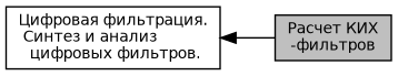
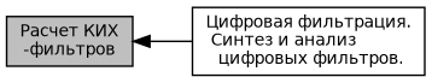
  digraph {
    rankdir=LR
    node [color=black fontname=Helvetica fontsize=10 shape=record style=filled]
    n1 [fillcolor=grey75 fontcolor=black height=0.2 label="Расчет КИХ\l-фильтров" width=0.4]
    n2 [fillcolor=white height=0.2 label="Цифровая фильтрация.\l Синтез и анализ\l цифровых фильтров." width=0.4]
-   n2 -> n1 [dir=back fontname=Helvetica fontsize=10 labelfontname=Helvetica labelfontsize=10 shape=plaintext style=solid]
+   n1 -> n2 [dir=back fontname=Helvetica fontsize=10 labelfontname=Helvetica labelfontsize=10 shape=plaintext style=solid]
  }
